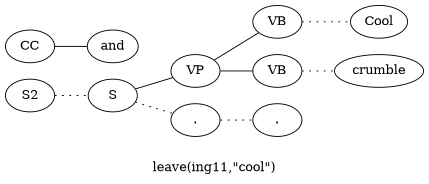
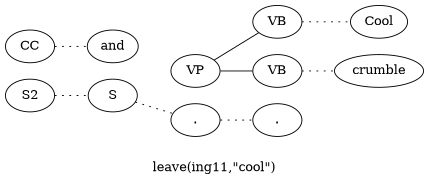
  graph {
    label="leave(ing11,\"cool\")"
    rankdir=LR
    edge [style=dotted]
    n1 [label=S2]
    n2 [label=S]
    n3 [label=VP]
    n4 [label="."]
    n5 [label=VB]
    n6 [label=VB]
    n7 [label="."]
    n8 [label=Cool]
    n9 [label=CC]
    n10 [label=and]
    n11 [label=crumble]
    n1 -- n2
-   n2 -- n3 [style=solid]
    n2 -- n4
    n3 -- n5 [style=solid]
    n3 -- n6 [style=solid]
    n4 -- n7
    n5 -- n8
    n6 -- n11
-   n9 -- n10 [style=solid]
+   n9 -- n10
  }
